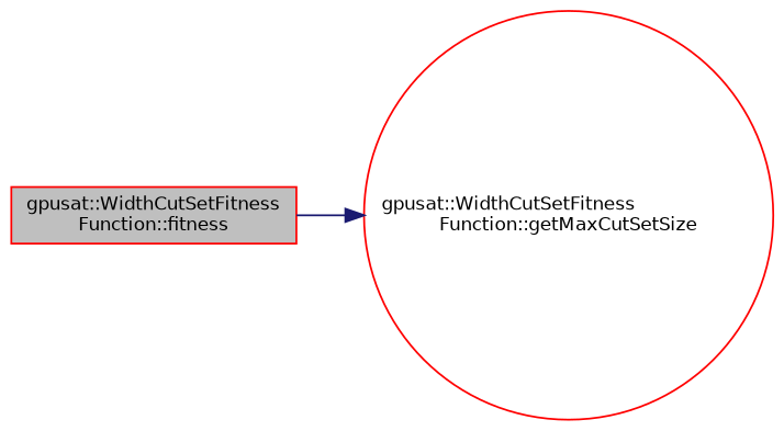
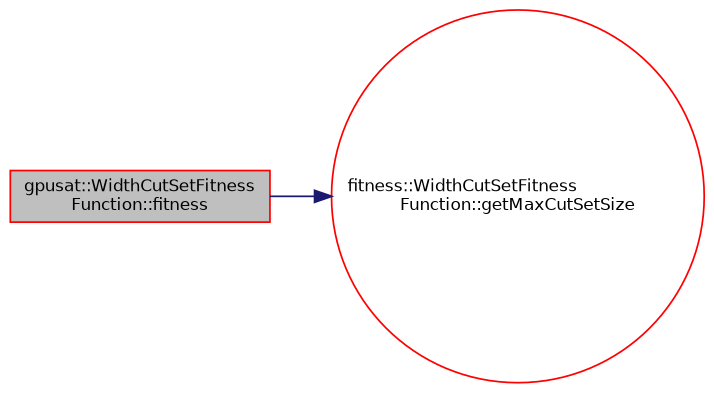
  digraph {
    rankdir=LR
    node [color=red fontname=Helvetica fontsize=10 style=filled]
    n1 [fillcolor=grey75 fontcolor=black height=0.2 label="gpusat::WidthCutSetFitness\lFunction::fitness" shape=box width=0.4]
-   n2 [fillcolor=white height=0.2 label="gpusat::WidthCutSetFitness\lFunction::getMaxCutSetSize" shape=circle width=0.4]
+   n2 [fillcolor=white height=0.2 label="fitness::WidthCutSetFitness\lFunction::getMaxCutSetSize" shape=circle width=0.4]
    n1 -> n2 [color=midnightblue fontname=Helvetica fontsize=10 labelfontname=Helvetica labelfontsize=10 style=solid]
  }
